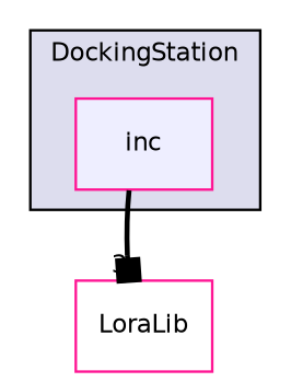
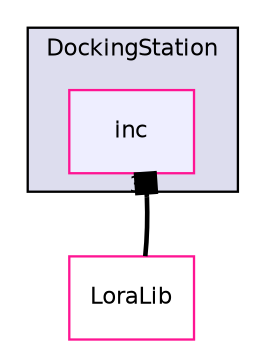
  digraph {
    compound=true
    node [fontname=Helvetica fontsize=10 shape=box style=filled color=deeppink]
    n1 [fillcolor="#eeeeff" label=inc pencolor=black]
    n2 [fillcolor=white label=LoraLib]
    subgraph cluster_1 {
      bgcolor="#ddddee"
      fontname=Helvetica
      fontsize=10
      label=DockingStation
      pencolor=black
      n1
    }
-   n1 -> n2 [headlabel=3 labeldistance=1.5 labelfontname=Helvetica labelfontsize=10 style=bold arrowhead=box]
+   n2 -> n1 [headlabel=3 labeldistance=1.5 labelfontname=Helvetica labelfontsize=10 style=bold arrowhead=box]
  }
